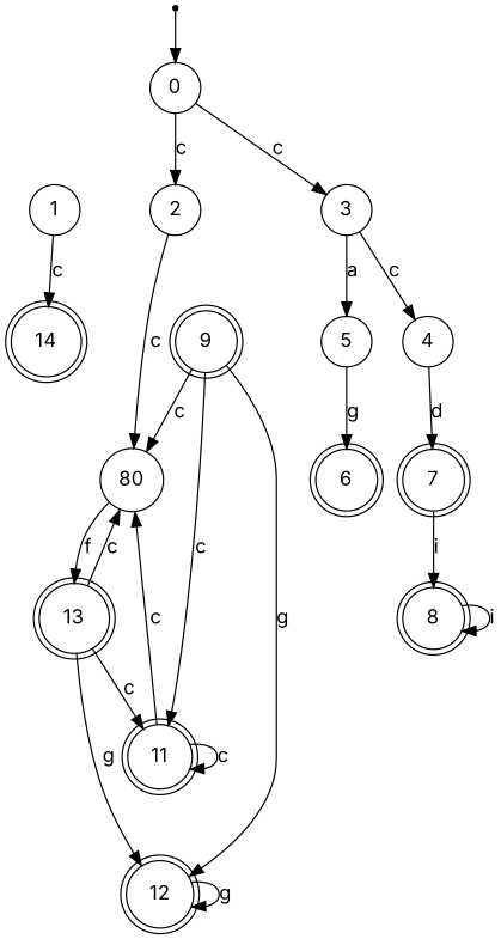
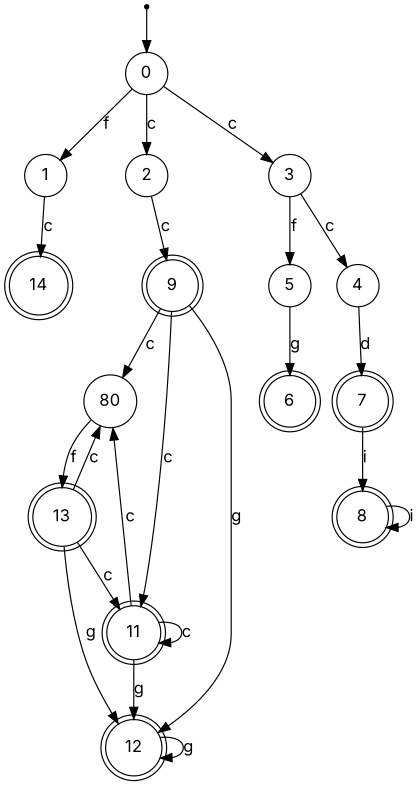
  digraph {
    fontname=Inter
    rankdir=TB
    node [fontname=Inter shape=doublecircle]
    edge [fontname=Inter]
    dummy0 [shape=point]
    0 [shape=circle]
    1 [shape=circle]
    2 [shape=circle]
    3 [shape=circle]
    14
    9
    4 [shape=circle]
    5 [shape=circle]
    n10 [label=80 shape=circle]
    11
    12
    7
    6
    8
    13
    dummy0 -> 0
+   0 -> 1 [label=f]
    0 -> 2 [label=c]
    0 -> 3 [label=c]
    1 -> 14 [label=c]
-   2 -> n10 [label=c]
+   2 -> 9 [label=c]
    3 -> 4 [label=c]
-   3 -> 5 [label=a]
+   3 -> 5 [label=f]
    9 -> n10 [label=c]
    9 -> 11 [label=c]
    9 -> 12 [label=g]
    4 -> 7 [label=d]
    5 -> 6 [label=g]
    n10 -> 13 [label=f]
    11 -> n10 [label=c]
    11 -> 11 [label=c]
+   11 -> 12 [label=g]
    12 -> 12 [label=g]
    7 -> 8 [label=i]
    8 -> 8 [label=i]
    13 -> n10 [label=c]
    13 -> 11 [label=c]
    13 -> 12 [label=g]
  }
